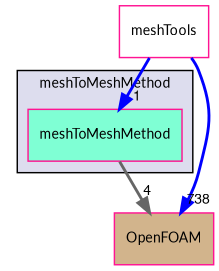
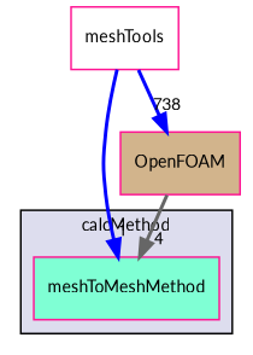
  digraph {
    compound=true
    fontname=Lato
    node [color=deeppink fontname=Lato fontsize=10 shape=box style=filled]
    edge [color=blue fontname=Lato labeldistance=1.5 labelfontname=FreeSans labelfontsize=10 style=bold]
    n1 [fillcolor=aquamarine label=meshToMeshMethod pencolor=black]
    n2 [fillcolor=tan label=OpenFOAM]
    n3 [fillcolor=white label=meshTools]
    subgraph cluster_1 {
      bgcolor="#ddddee"
      fontsize=10
-     label=meshToMeshMethod
+     label=calcMethod
      pencolor=black
      n1
    }
-   n1 -> n2 [color=gray40 headlabel=4]
+   n2 -> n1 [color=gray40 headlabel=4]
    n3 -> n1 [headlabel=1]
    n3 -> n2 [headlabel=738]
  }
